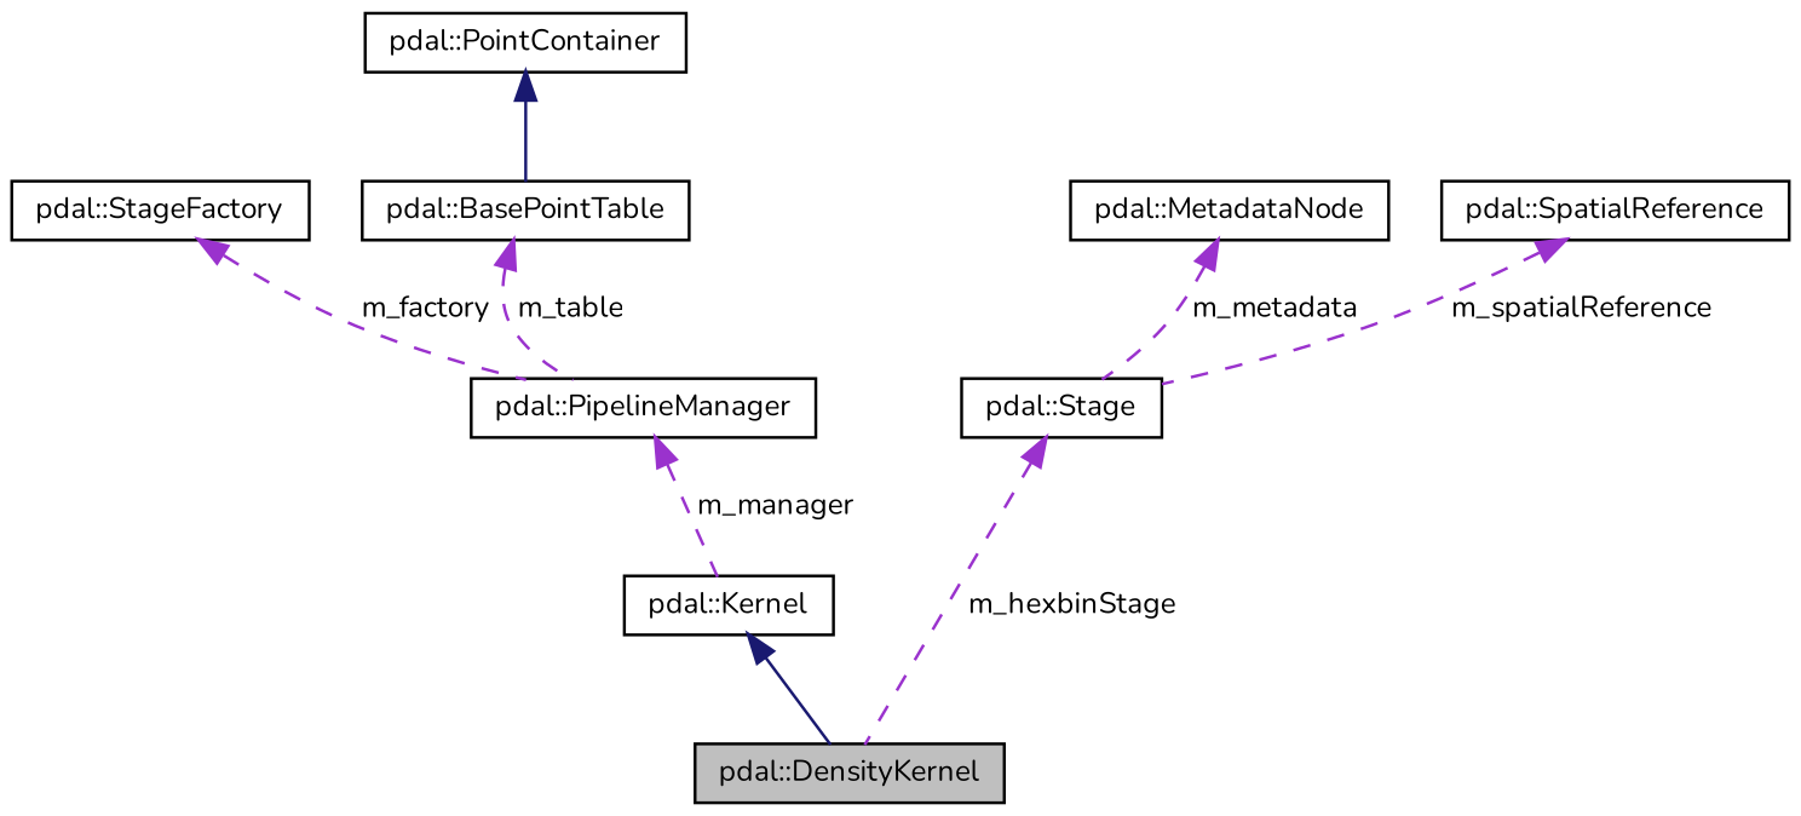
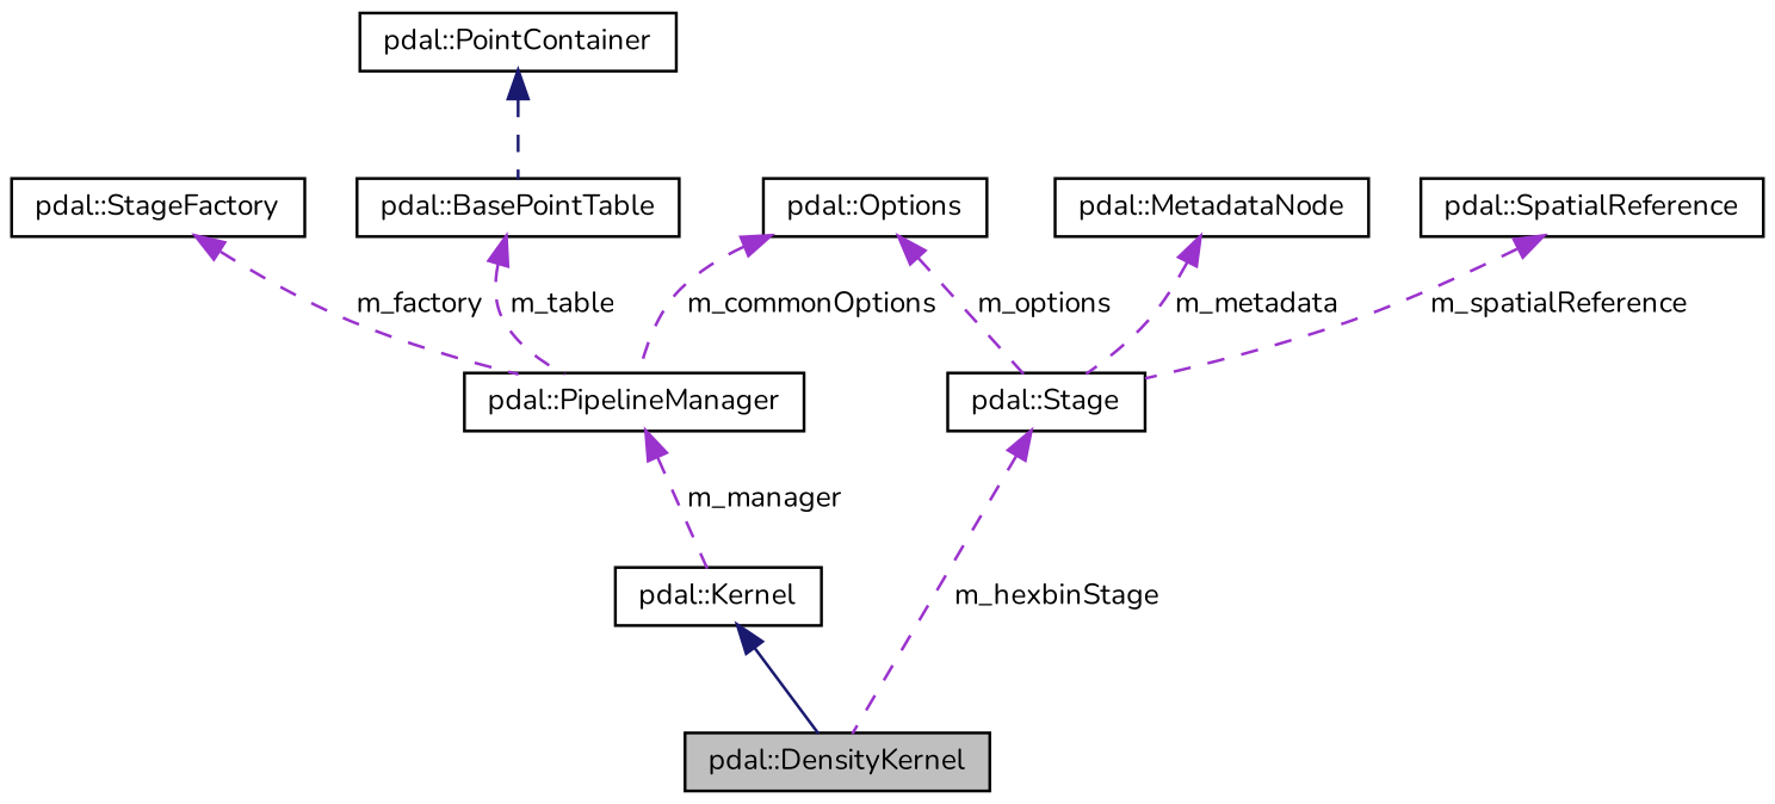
  digraph {
    fontname=Nunito
    node [color=black fillcolor=white fontname=Nunito fontsize=10 shape=record style=filled]
    edge [color=darkorchid3 dir=back fontname=Nunito fontsize=10 labelfontname=Helvetica labelfontsize=10 style=dashed]
    n1 [fillcolor=grey75 fontcolor=black height=0.2 label="pdal::DensityKernel" width=0.4]
    n2 [height=0.2 label="pdal::Kernel" width=0.4]
    n3 [height=0.2 label="pdal::PipelineManager" width=0.4]
    n4 [height=0.2 label="pdal::StageFactory" width=0.4]
+   n5 [height=0.2 label="pdal::Options" width=0.4]
    n6 [height=0.2 label="pdal::Stage" width=0.4]
    n7 [height=0.2 label="pdal::BasePointTable" width=0.4]
    n8 [height=0.2 label="pdal::PointContainer" width=0.4]
    n9 [height=0.2 label="pdal::MetadataNode" width=0.4]
    n10 [height=0.2 label="pdal::SpatialReference" width=0.4]
    n2 -> n1 [color=midnightblue style=solid]
    n3 -> n2 [label=" m_manager"]
    n4 -> n3 [label=" m_factory"]
+   n5 -> n3 [label=" m_commonOptions"]
+   n5 -> n6 [label=" m_options"]
    n6 -> n1 [label=" m_hexbinStage"]
    n7 -> n3 [label=" m_table"]
-   n8 -> n7 [color=midnightblue style=solid]
+   n8 -> n7 [color=midnightblue]
    n9 -> n6 [label=" m_metadata"]
    n10 -> n6 [label=" m_spatialReference"]
  }
